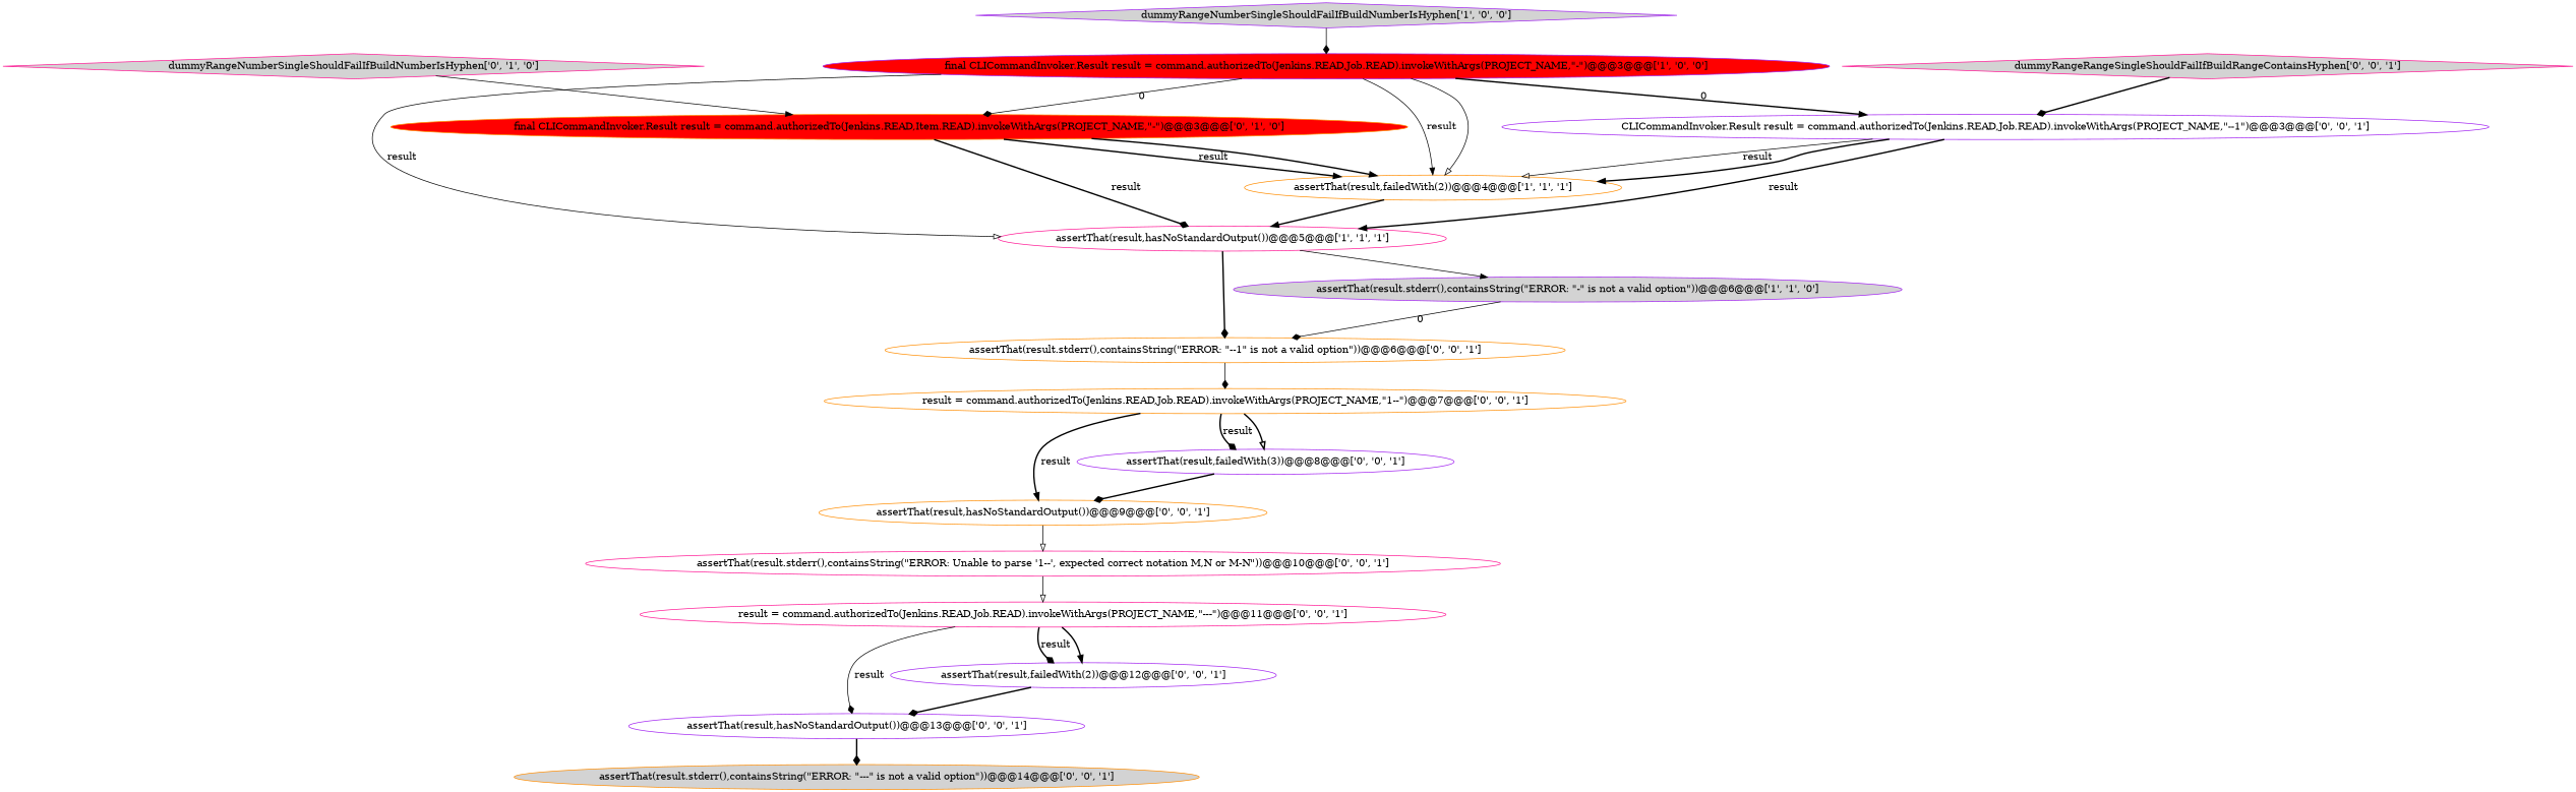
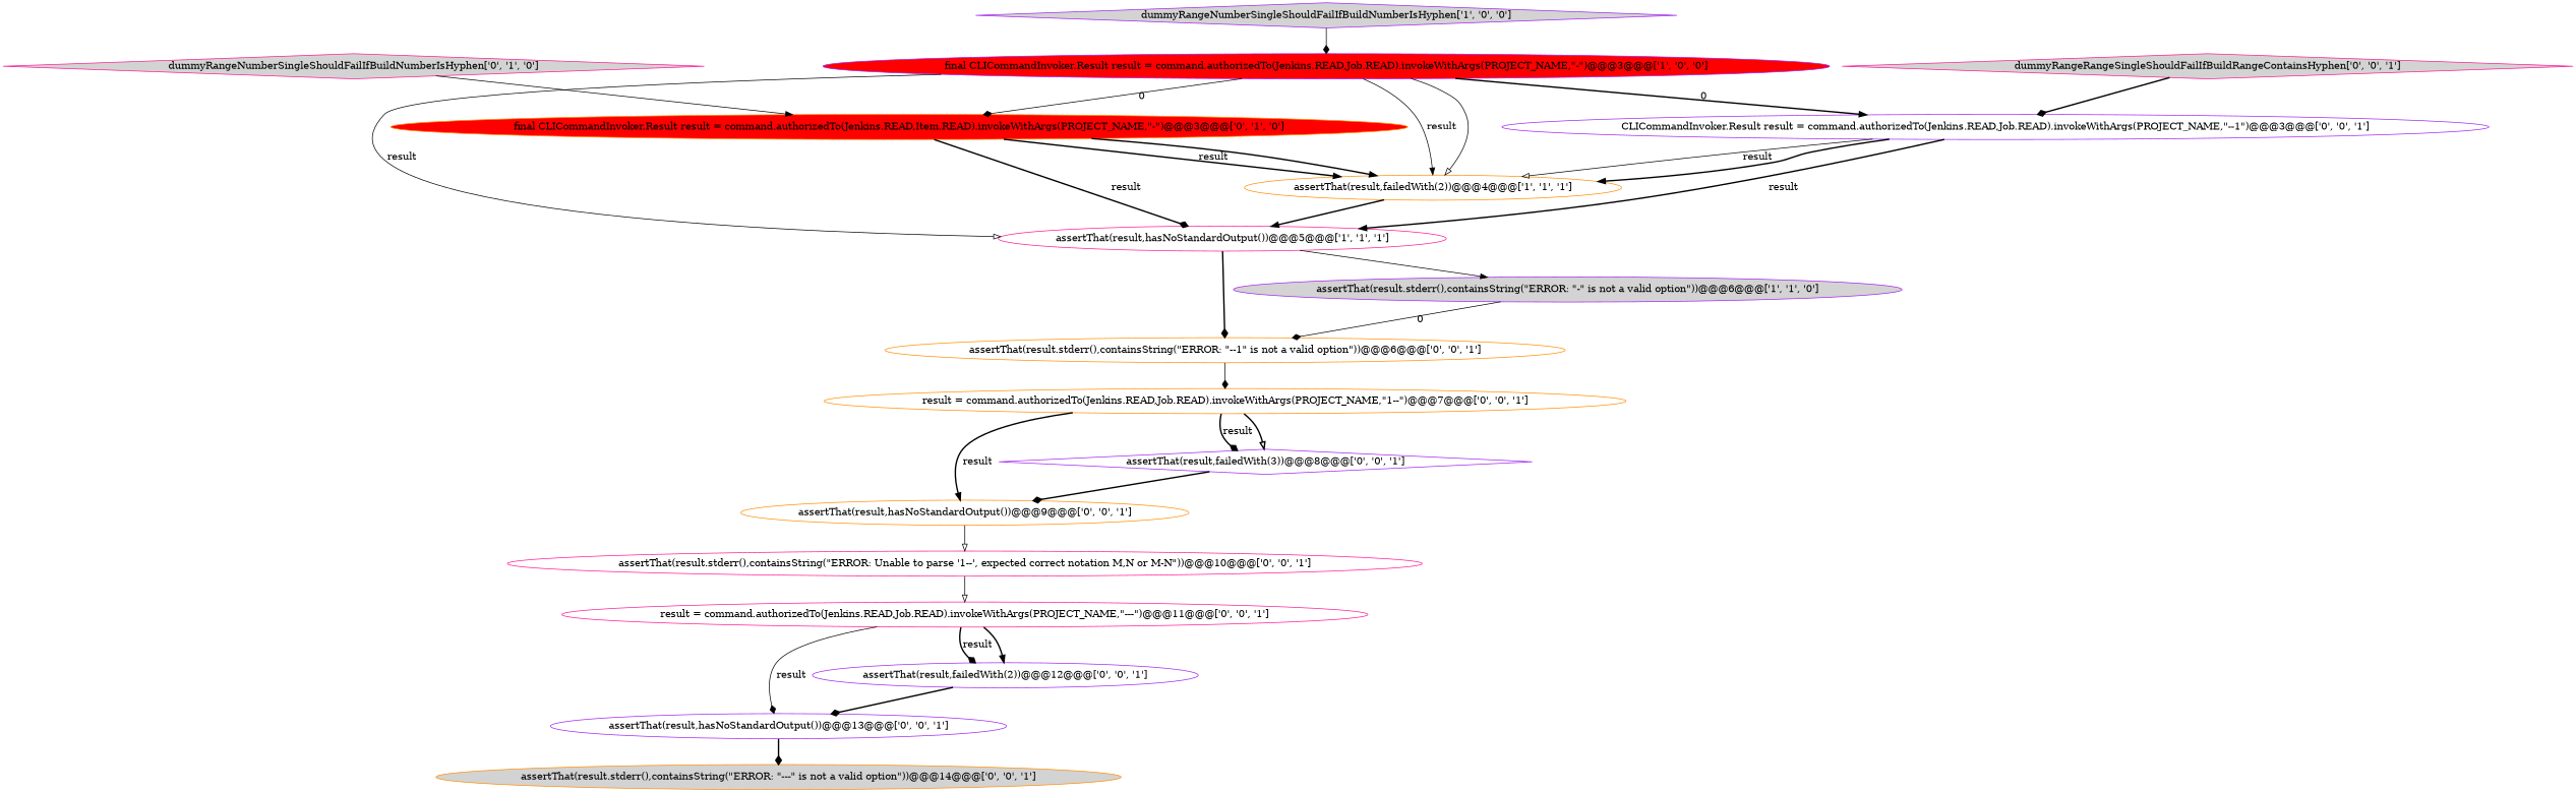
  digraph {
    node [fillcolor=white shape=ellipse style=filled color=purple]
    edge [style=bold arrowhead=diamond]
    n1 [fillcolor=lightgray label="dummyRangeNumberSingleShouldFailIfBuildNumberIsHyphen['1', '0', '0']" shape=diamond]
    n2 [fillcolor=red label="final CLICommandInvoker.Result result = command.authorizedTo(Jenkins.READ,Job.READ).invokeWithArgs(PROJECT_NAME,\"-\")@@@3@@@['1', '0', '0']"]
    n3 [label="assertThat(result,failedWith(2))@@@4@@@['1', '1', '1']" color=darkorange]
    n4 [label="assertThat(result,hasNoStandardOutput())@@@5@@@['1', '1', '1']" color=deeppink]
    n5 [label="CLICommandInvoker.Result result = command.authorizedTo(Jenkins.READ,Job.READ).invokeWithArgs(PROJECT_NAME,\"--1\")@@@3@@@['0', '0', '1']"]
    n6 [fillcolor=red label="final CLICommandInvoker.Result result = command.authorizedTo(Jenkins.READ,Item.READ).invokeWithArgs(PROJECT_NAME,\"-\")@@@3@@@['0', '1', '0']" color=darkorange]
    n7 [label="assertThat(result,hasNoStandardOutput())@@@13@@@['0', '0', '1']"]
    n8 [fillcolor=lightgray label="assertThat(result.stderr(),containsString(\"ERROR: \"---\" is not a valid option\"))@@@14@@@['0', '0', '1']" color=darkorange]
    n9 [label="assertThat(result,failedWith(2))@@@12@@@['0', '0', '1']"]
    n10 [label="assertThat(result,hasNoStandardOutput())@@@9@@@['0', '0', '1']" color=darkorange]
    n11 [label="assertThat(result.stderr(),containsString(\"ERROR: Unable to parse '1--', expected correct notation M,N or M-N\"))@@@10@@@['0', '0', '1']" color=deeppink]
    n12 [fillcolor=lightgray label="dummyRangeNumberSingleShouldFailIfBuildNumberIsHyphen['0', '1', '0']" shape=diamond color=deeppink]
    n13 [label="assertThat(result.stderr(),containsString(\"ERROR: \"--1\" is not a valid option\"))@@@6@@@['0', '0', '1']" color=darkorange]
    n14 [fillcolor=lightgray label="assertThat(result.stderr(),containsString(\"ERROR: \"-\" is not a valid option\"))@@@6@@@['1', '1', '0']"]
    n15 [fillcolor=lightgray label="dummyRangeRangeSingleShouldFailIfBuildRangeContainsHyphen['0', '0', '1']" shape=diamond color=deeppink]
    n16 [label="result = command.authorizedTo(Jenkins.READ,Job.READ).invokeWithArgs(PROJECT_NAME,\"1--\")@@@7@@@['0', '0', '1']" color=darkorange]
-   n17 [label="assertThat(result,failedWith(3))@@@8@@@['0', '0', '1']"]
+   n17 [label="assertThat(result,failedWith(3))@@@8@@@['0', '0', '1']" shape=diamond]
    n18 [label="result = command.authorizedTo(Jenkins.READ,Job.READ).invokeWithArgs(PROJECT_NAME,\"---\")@@@11@@@['0', '0', '1']" color=deeppink]
    n1 -> n2 [style=solid]
    n2 -> n3 [style=solid arrowhead=onormal]
    n2 -> n3 [label=result style=solid arrowhead=normal]
    n2 -> n4 [label=result style=solid arrowhead=onormal]
    n2 -> n5 [label=0 arrowhead=normal]
    n2 -> n6 [label=0 style=solid]
    n3 -> n4 [arrowhead=normal]
    n4 -> n13
    n4 -> n14 [style=solid arrowhead=normal]
    n5 -> n3 [label=result style=solid arrowhead=onormal]
    n5 -> n3 [arrowhead=normal]
    n5 -> n4 [label=result arrowhead=normal]
    n6 -> n3 [label=result arrowhead=normal]
    n6 -> n3 [arrowhead=normal]
    n6 -> n4 [label=result]
    n7 -> n8
    n9 -> n7
    n10 -> n11 [style=solid arrowhead=onormal]
    n11 -> n18 [style=solid arrowhead=onormal]
    n12 -> n6 [style=solid arrowhead=normal]
    n13 -> n16 [style=solid]
    n14 -> n13 [label=0 style=solid]
    n15 -> n5
    n16 -> n10 [label=result arrowhead=normal]
    n16 -> n17 [arrowhead=onormal]
    n16 -> n17 [label=result]
    n17 -> n10
    n18 -> n7 [label=result style=solid]
    n18 -> n9 [arrowhead=normal]
    n18 -> n9 [label=result]
  }
